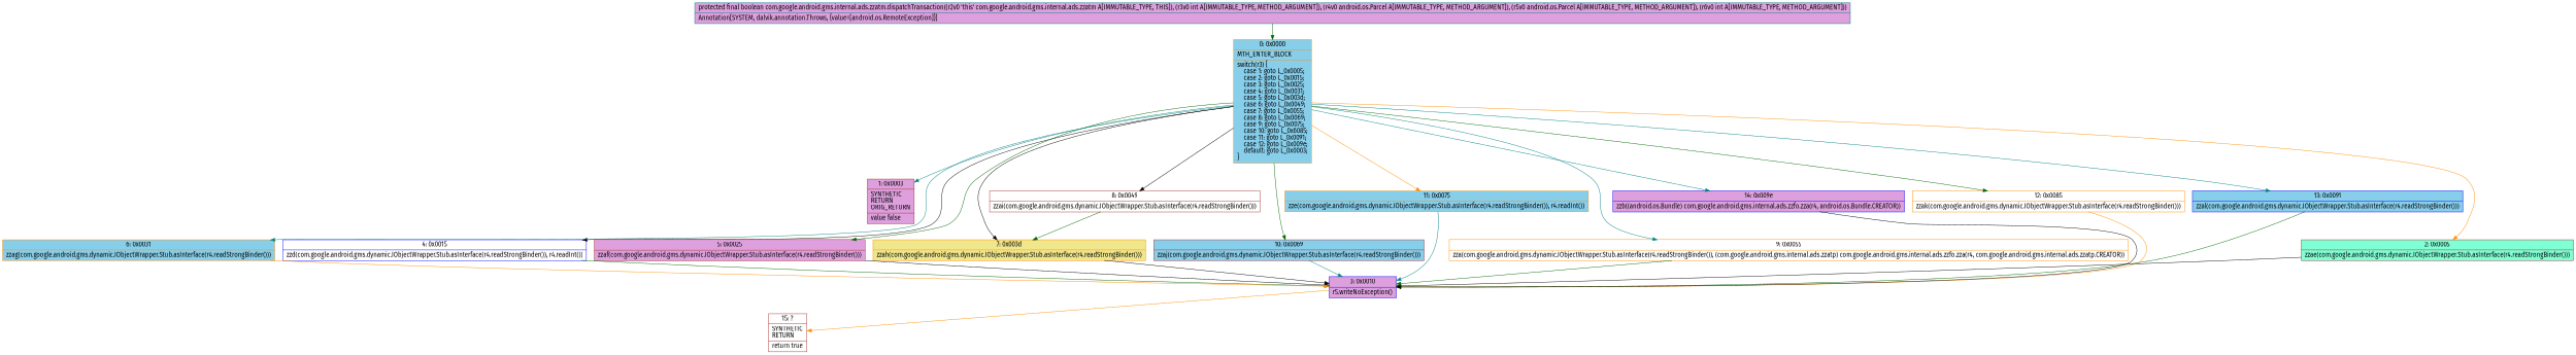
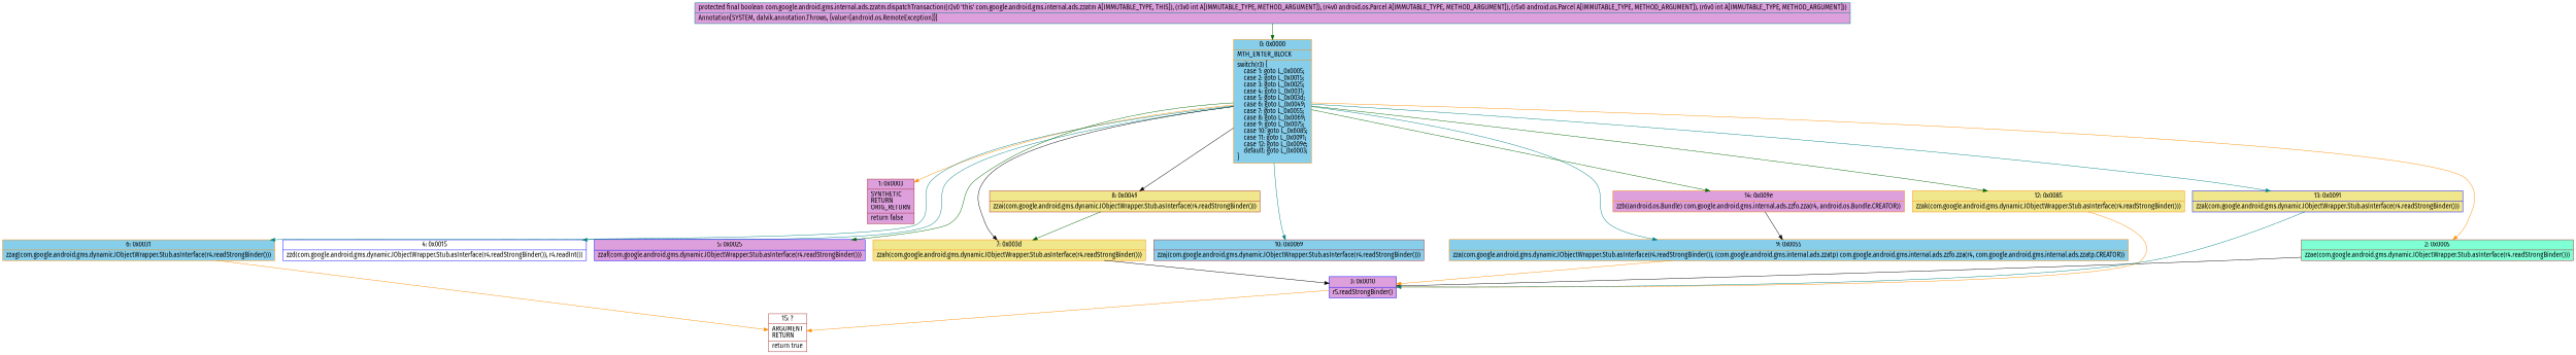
  digraph {
    fontname="Fira Sans"
    node [color=darkorange fillcolor=plum fontname="Fira Sans" shape=record style=filled]
    edge [color=darkgreen fontname="Fira Sans"]
    n1 [fillcolor=skyblue label="{0\:\ 0x0000|MTH_ENTER_BLOCK\l|switch(r3) \{\l    case 1: goto L_0x0005;\l    case 2: goto L_0x0015;\l    case 3: goto L_0x0025;\l    case 4: goto L_0x0031;\l    case 5: goto L_0x003d;\l    case 6: goto L_0x0049;\l    case 7: goto L_0x0055;\l    case 8: goto L_0x0069;\l    case 9: goto L_0x0075;\l    case 10: goto L_0x6085;\l    case 11: goto L_0x0091;\l    case 12: goto L_0x009e;\l    default: goto L_0x0003;\l\}\l}"]
-   n2 [color=brown label="{1\:\ 0x0003|SYNTHETIC\lRETURN\lORIG_RETURN\l|value false\l}"]
+   n2 [color=brown label="{1\:\ 0x0003|SYNTHETIC\lRETURN\lORIG_RETURN\l|return false\l}"]
    n3 [color=brown fillcolor=aquamarine label="{2\:\ 0x0005|zzae(com.google.android.gms.dynamic.IObjectWrapper.Stub.asInterface(r4.readStrongBinder()))\l}"]
    n4 [color=blue fillcolor=white label="{4\:\ 0x0015|zzd(com.google.android.gms.dynamic.IObjectWrapper.Stub.asInterface(r4.readStrongBinder()), r4.readInt())\l}"]
-   n5 [color=brown label="{5\:\ 0x0025|zzaf(com.google.android.gms.dynamic.IObjectWrapper.Stub.asInterface(r4.readStrongBinder()))\l}"]
+   n5 [color=blue label="{5\:\ 0x0025|zzaf(com.google.android.gms.dynamic.IObjectWrapper.Stub.asInterface(r4.readStrongBinder()))\l}"]
    n6 [fillcolor=skyblue label="{6\:\ 0x0031|zzag(com.google.android.gms.dynamic.IObjectWrapper.Stub.asInterface(r4.readStrongBinder()))\l}"]
    n7 [fillcolor=khaki label="{7\:\ 0x003d|zzah(com.google.android.gms.dynamic.IObjectWrapper.Stub.asInterface(r4.readStrongBinder()))\l}"]
-   n8 [color=brown fillcolor=white label="{8\:\ 0x0049|zzai(com.google.android.gms.dynamic.IObjectWrapper.Stub.asInterface(r4.readStrongBinder()))\l}"]
-   n9 [fillcolor=white label="{9\:\ 0x0055|zza(com.google.android.gms.dynamic.IObjectWrapper.Stub.asInterface(r4.readStrongBinder()), (com.google.android.gms.internal.ads.zzatp) com.google.android.gms.internal.ads.zzfo.zza(r4, com.google.android.gms.internal.ads.zzatp.CREATOR))\l}"]
+   n8 [color=brown fillcolor=khaki label="{8\:\ 0x0049|zzai(com.google.android.gms.dynamic.IObjectWrapper.Stub.asInterface(r4.readStrongBinder()))\l}"]
+   n9 [fillcolor=skyblue label="{9\:\ 0x0055|zza(com.google.android.gms.dynamic.IObjectWrapper.Stub.asInterface(r4.readStrongBinder()), (com.google.android.gms.internal.ads.zzatp) com.google.android.gms.internal.ads.zzfo.zza(r4, com.google.android.gms.internal.ads.zzatp.CREATOR))\l}"]
    n10 [color=brown fillcolor=skyblue label="{10\:\ 0x0069|zzaj(com.google.android.gms.dynamic.IObjectWrapper.Stub.asInterface(r4.readStrongBinder()))\l}"]
-   n11 [fillcolor=skyblue label="{11\:\ 0x0075|zze(com.google.android.gms.dynamic.IObjectWrapper.Stub.asInterface(r4.readStrongBinder()), r4.readInt())\l}"]
-   n12 [fillcolor=white label="{12\:\ 0x0085|zzak(com.google.android.gms.dynamic.IObjectWrapper.Stub.asInterface(r4.readStrongBinder()))\l}"]
-   n13 [color=blue fillcolor=skyblue label="{13\:\ 0x0091|zzal(com.google.android.gms.dynamic.IObjectWrapper.Stub.asInterface(r4.readStrongBinder()))\l}"]
-   n14 [color=blue label="{14\:\ 0x009e|zzb((android.os.Bundle) com.google.android.gms.internal.ads.zzfo.zza(r4, android.os.Bundle.CREATOR))\l}"]
-   n15 [color=blue label="{3\:\ 0x0010|r5.writeNoException()\l}"]
-   n16 [color=brown fillcolor=white label="{15\:\ ?|SYNTHETIC\lRETURN\l|return true\l}"]
+   n12 [fillcolor=khaki label="{12\:\ 0x0085|zzak(com.google.android.gms.dynamic.IObjectWrapper.Stub.asInterface(r4.readStrongBinder()))\l}"]
+   n13 [color=blue fillcolor=khaki label="{13\:\ 0x0091|zzal(com.google.android.gms.dynamic.IObjectWrapper.Stub.asInterface(r4.readStrongBinder()))\l}"]
+   n14 [label="{14\:\ 0x009e|zzb((android.os.Bundle) com.google.android.gms.internal.ads.zzfo.zza(r4, android.os.Bundle.CREATOR))\l}"]
+   n15 [color=blue label="{3\:\ 0x0010|r5.readStrongBinder()\l}"]
+   n16 [color=brown fillcolor=white label="{15\:\ ?|ARGUMENT\lRETURN\l|return true\l}"]
    n17 [color=teal label="{protected final boolean com.google.android.gms.internal.ads.zzatm.dispatchTransaction((r2v0 'this' com.google.android.gms.internal.ads.zzatm A[IMMUTABLE_TYPE, THIS]), (r3v0 int A[IMMUTABLE_TYPE, METHOD_ARGUMENT]), (r4v0 android.os.Parcel A[IMMUTABLE_TYPE, METHOD_ARGUMENT]), (r5v0 android.os.Parcel A[IMMUTABLE_TYPE, METHOD_ARGUMENT]), (r6v0 int A[IMMUTABLE_TYPE, METHOD_ARGUMENT]))  | Annotation[SYSTEM, dalvik.annotation.Throws, \{value=[android.os.RemoteException]\}]\l}"]
-   n1 -> n2 [color=teal]
+   n1 -> n2 [color=darkorange]
    n1 -> n3 [color=darkorange]
-   n1 -> n4 [color=black]
+   n1 -> n4 [color=teal]
    n1 -> n5
    n1 -> n6 [color=teal]
    n1 -> n7 [color=black]
    n1 -> n8 [color=black]
    n1 -> n9 [color=teal]
-   n1 -> n10
-   n1 -> n11 [color=darkorange]
+   n1 -> n10 [color=teal]
    n1 -> n12
    n1 -> n13 [color=teal]
-   n1 -> n14 [color=teal]
+   n1 -> n14
    n3 -> n15 [color=black]
-   n4 -> n15
-   n5 -> n15 [color=black]
-   n6 -> n15 [color=darkorange]
+   n6 -> n16 [color=darkorange]
    n7 -> n15 [color=black]
    n8 -> n7
-   n9 -> n15
-   n10 -> n15 [color=teal]
-   n11 -> n15 [color=teal]
+   n9 -> n15 [color=darkorange]
    n12 -> n15 [color=darkorange]
-   n13 -> n15
-   n14 -> n15 [color=black]
+   n13 -> n15 [color=teal]
+   n14 -> n9 [color=black]
    n15 -> n16 [color=darkorange]
    n17 -> n1
  }
